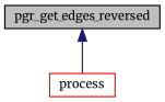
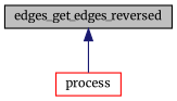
  digraph {
    rankdir=TB
    fontname=Merriweather
    node [fontname=Merriweather fontsize=10 shape=record style=filled]
-   n1 [color=black fillcolor=grey75 fontcolor=black height=0.2 label=pgr_get_edges_reversed width=0.4]
+   n1 [color=black fillcolor=grey75 fontcolor=black height=0.2 label=edges_get_edges_reversed width=0.4]
    n2 [color=red fillcolor=white height=0.2 label=process width=0.4]
    n1 -> n2 [color=midnightblue dir=back fontname=Merriweather fontsize=10 labelfontname=Helvetica labelfontsize=10 style=solid]
  }
